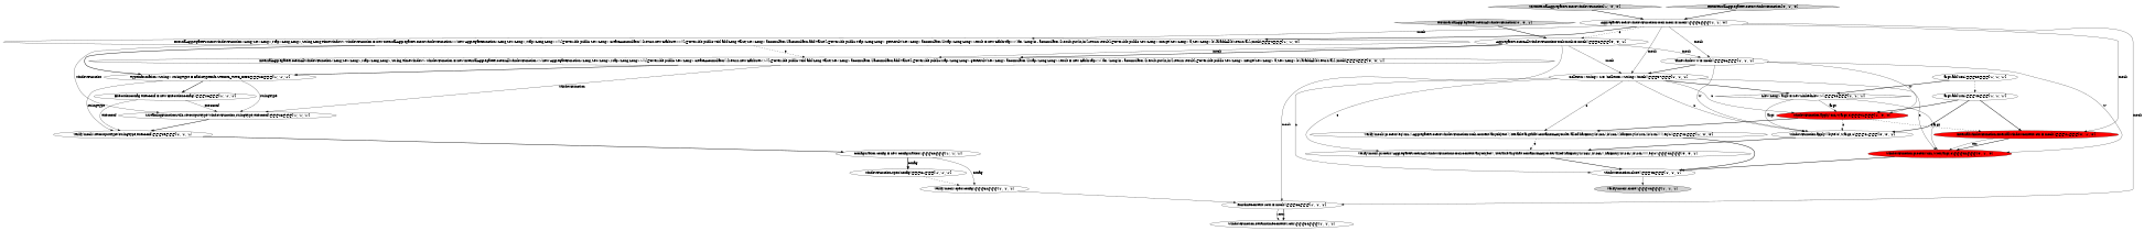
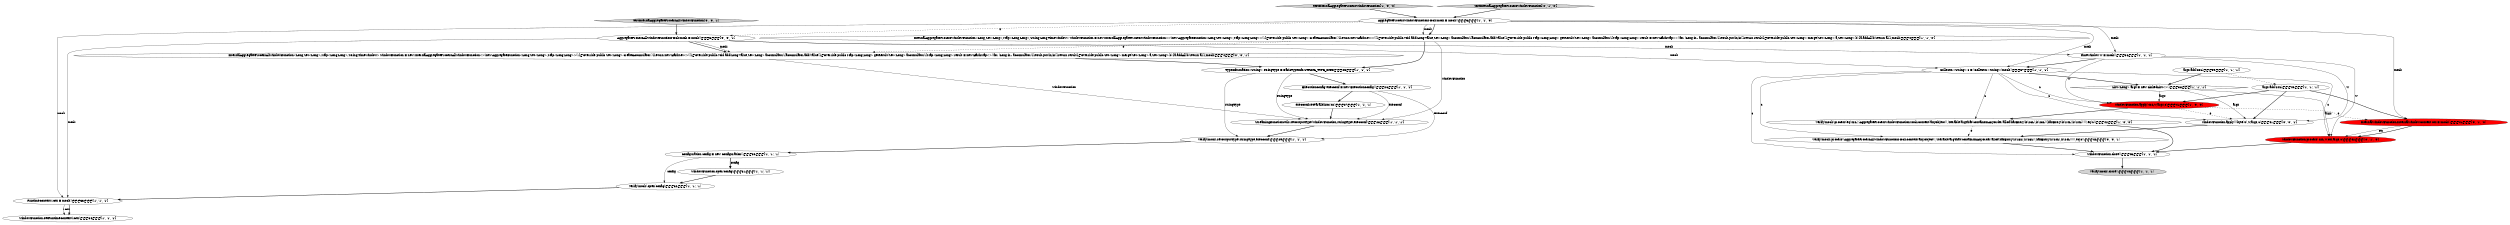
  digraph {
    node [fillcolor=white shape=ellipse style=filled]
    edge [style=solid]
    n1 [label="verify(mock).open(config)@@@32@@@['1', '1', '1']"]
    n2 [label="RuntimeContext rCtx = mock()@@@33@@@['1', '1', '1']"]
    n3 [label="windowFunction.setRuntimeContext(rCtx)@@@34@@@['1', '1', '1']"]
    n4 [label="verify(mock).process(eq(42L),(AggregateProcessWindowFunctionMock.Context)anyObject(),(Iterable)argThat(containsInAnyOrder(allOf(hasEntry(is(23L),is(23L)),hasEntry(is(24L),is(24L))))),eq(c))@@@42@@@['1', '0', '0']"]
    n5 [label="verify(mock).process((AggregateProcessAllWindowFunctionMock.Context)anyObject(),(Iterable)argThat(containsInAnyOrder(allOf(hasEntry(is(23L),is(23L)),hasEntry(is(24L),is(24L))))),eq(c))@@@42@@@['0', '0', '1']"]
    n6 [label="windowFunction.close()@@@43@@@['1', '1', '1']"]
    n7 [fillcolor=lightgray label="verify(mock).close()@@@44@@@['1', '1', '1']"]
+   n8 [label="execConf.setParallelism(42)@@@27@@@['1', '1', '1']"]
    n9 [label="StreamingFunctionUtils.setOutputType(windowFunction,stringType,execConf)@@@28@@@['1', '1', '1']"]
    n10 [label="verify(mock).setOutputType(stringType,execConf)@@@29@@@['1', '1', '1']"]
    n11 [label="Configuration config = new Configuration()@@@30@@@['1', '1', '1']"]
    n12 [label="windowFunction.open(config)@@@31@@@['1', '1', '1']"]
    n13 [fillcolor=red label="InternalWindowFunction.InternalWindowContext ctx = mock()@@@41@@@['0', '1', '0']"]
    n14 [fillcolor=red label="windowFunction.process(42L,w,ctx,args,c)@@@42@@@['0', '1', '0']"]
    n15 [fillcolor=lightgray label="testInternalAggregateProcessAllWindowFunction['0', '0', '1']" shape=diamond]
    n16 [label="AggregateProcessAllWindowFunctionMock mock = mock()@@@3@@@['0', '0', '1']"]
    n17 [label="TimeWindow w = mock()@@@36@@@['1', '1', '1']"]
    n18 [label="InternalAggregateProcessAllWindowFunction<Long,Set<Long>,Map<Long,Long>,String,TimeWindow> windowFunction = new InternalAggregateProcessAllWindowFunction<>(new AggregateFunction<Long,Set<Long>,Map<Long,Long>>(){@Override public Set<Long> createAccumulator(){return new HashSet<>()}@Override public void add(Long value,Set<Long> accumulator){accumulator.add(value)}@Override public Map<Long,Long> getResult(Set<Long> accumulator){Map<Long,Long> result = new HashMap<>()for (Long in : accumulator){result.put(in,in)}return result}@Override public Set<Long> merge(Set<Long> a,Set<Long> b){a.addAll(b)return a}},mock)@@@4@@@['0', '0', '1']"]
    n19 [label="Collector<String> c = (Collector<String>)mock()@@@37@@@['1', '1', '1']"]
    n20 [label="windowFunction.apply(((byte)0),w,args,c)@@@41@@@['0', '0', '1']"]
    n21 [label="args.add(23L)@@@39@@@['1', '1', '1']"]
    n22 [label="args.add(24L)@@@40@@@['1', '1', '1']"]
    n23 [label="List<Long> args = new LinkedList<>()@@@38@@@['1', '1', '1']" shape=diamond]
    n24 [fillcolor=red label="windowFunction.apply(42L,w,args,c)@@@41@@@['1', '0', '0']"]
    n25 [label="InternalAggregateProcessWindowFunction<Long,Set<Long>,Map<Long,Long>,String,Long,TimeWindow> windowFunction = new InternalAggregateProcessWindowFunction<>(new AggregateFunction<Long,Set<Long>,Map<Long,Long>>(){@Override public Set<Long> createAccumulator(){return new HashSet<>()}@Override public void add(Long value,Set<Long> accumulator){accumulator.add(value)}@Override public Map<Long,Long> getResult(Set<Long> accumulator){Map<Long,Long> result = new HashMap<>()for (Long in : accumulator){result.put(in,in)}return result}@Override public Set<Long> merge(Set<Long> a,Set<Long> b){a.addAll(b)return a}},mock)@@@4@@@['1', '1', '0']"]
    n26 [label="TypeInformation<String> stringType = BasicTypeInfo.STRING_TYPE_INFO@@@25@@@['1', '1', '1']"]
    n27 [label="ExecutionConfig execConf = new ExecutionConfig()@@@26@@@['1', '1', '1']"]
    n28 [fillcolor=lightgray label="testInternalAggregateProcessWindowFunction['1', '0', '0']" shape=diamond]
    n29 [label="AggregateProcessWindowFunctionMock mock = mock()@@@3@@@['1', '1', '0']"]
    n30 [fillcolor=lightgray label="testInternalAggregateProcessWindowFunction['0', '1', '0']" shape=diamond]
-   n1 -> n2
+   n1 -> n2 [style=bold]
    n2 -> n3 [label=rCtx]
    n2 -> n3 [style=bold]
    n4 -> n5 [label=0 style=dashed]
    n4 -> n6 [style=bold]
    n5 -> n6 [style=bold]
-   n6 -> n7
+   n6 -> n7 [style=bold]
+   n8 -> n9 [style=bold]
    n9 -> n10 [style=bold]
    n10 -> n11 [style=bold]
    n11 -> n1 [label=config]
    n11 -> n12 [style=bold]
    n11 -> n12 [label=config]
-   n12 -> n1 [style=dashed]
+   n12 -> n1 [style=bold]
    n13 -> n14 [style=bold]
    n13 -> n14 [label=ctx]
    n14 -> n6 [style=bold]
    n15 -> n16 [style=bold]
    n16 -> n2 [label=mock]
    n16 -> n17 [label=mock]
    n16 -> n18 [style=bold]
    n16 -> n18 [label=mock]
    n16 -> n19 [label=mock]
    n17 -> n14 [label=w]
    n17 -> n19 [style=bold]
    n17 -> n20 [label=w]
    n17 -> n24 [label=w]
    n18 -> n9 [label=windowFunction]
    n18 -> n26 [style=bold]
    n19 -> n4 [label=c]
    n19 -> n5 [label=c]
    n19 -> n6 [label=c]
    n19 -> n14 [label=c]
    n19 -> n20 [label=c]
    n19 -> n23 [style=bold]
    n19 -> n24 [label=c]
    n20 -> n5 [style=bold]
    n21 -> n22 [style=dashed]
    n21 -> n23 [style=bold]
    n22 -> n13 [style=bold]
    n22 -> n20 [style=bold]
    n22 -> n24 [style=bold]
    n23 -> n14 [label=args]
    n23 -> n20 [label=args]
    n23 -> n24 [label=args]
    n24 -> n4 [style=bold]
    n24 -> n13 [label=0 style=dashed]
    n24 -> n20 [label=0 style=dashed]
    n25 -> n9 [label=windowFunction]
    n25 -> n18 [label=0 style=dashed]
    n25 -> n26 [style=bold]
    n26 -> n9 [label=stringType]
    n26 -> n10 [label=stringType]
    n26 -> n27 [style=bold]
+   n27 -> n8 [style=bold]
    n27 -> n9 [label=execConf]
    n27 -> n10 [label=execConf]
    n28 -> n29 [style=bold]
    n29 -> n2 [label=mock]
    n29 -> n13 [label=mock]
    n29 -> n16 [label=0 style=dashed]
    n29 -> n17 [label=mock]
    n29 -> n19 [label=mock]
    n29 -> n25 [style=bold]
    n29 -> n25 [label=mock]
    n30 -> n29 [style=bold]
  }
